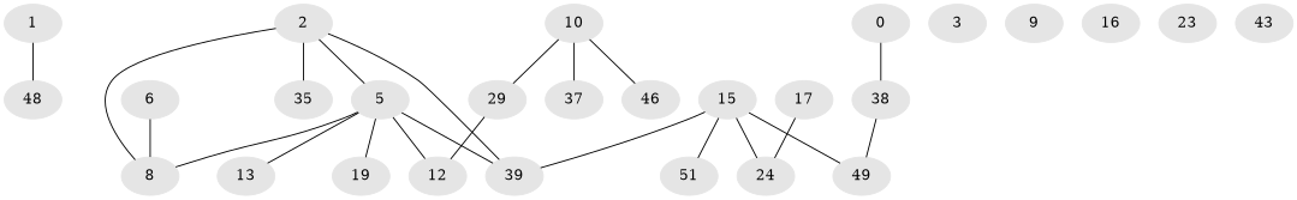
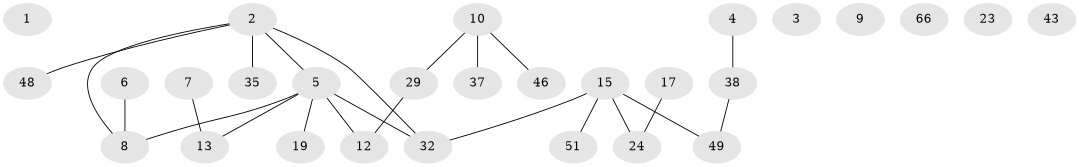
  graph {
    node [color=gray90 style=filled]
    1
    2 [super="+37+56"]
    5 [super="+14+41+52+55"]
    8 [super="+22+54+58"]
    35
-   39 [super="+57"]
+   39 [super="+57" label=32]
    48
    12 [super="+25"]
    13 [super="+18+28"]
    19
    3
-   4 [super="+11+34" label=0]
+   4 [super="+11+34"]
    38
    6 [super="+21+42"]
    49
    15 [super="+26+33+45"]
    24 [super="+27"]
    51 [super="+53"]
+   7 [super="+47"]
    9
    10 [super="+20+31+32"]
    29
    n23 [label=37]
    46
-   16
+   16 [label=66]
    17 [super="+30"]
    23
    43
    2 -- 5
    2 -- 8
    2 -- 35
    2 -- 39
-   1 -- 48
+   2 -- 48
    5 -- 8 [weight=2]
    5 -- 39
    5 -- 12
    5 -- 13
    5 -- 19
    4 -- 38
    38 -- 49
    6 -- 8 [weight=2]
    15 -- 39
    15 -- 49
    15 -- 24 [weight=2]
    15 -- 51
+   7 -- 13
    10 -- 29
    10 -- n23
    10 -- 46
    29 -- 12
    17 -- 24
  }
